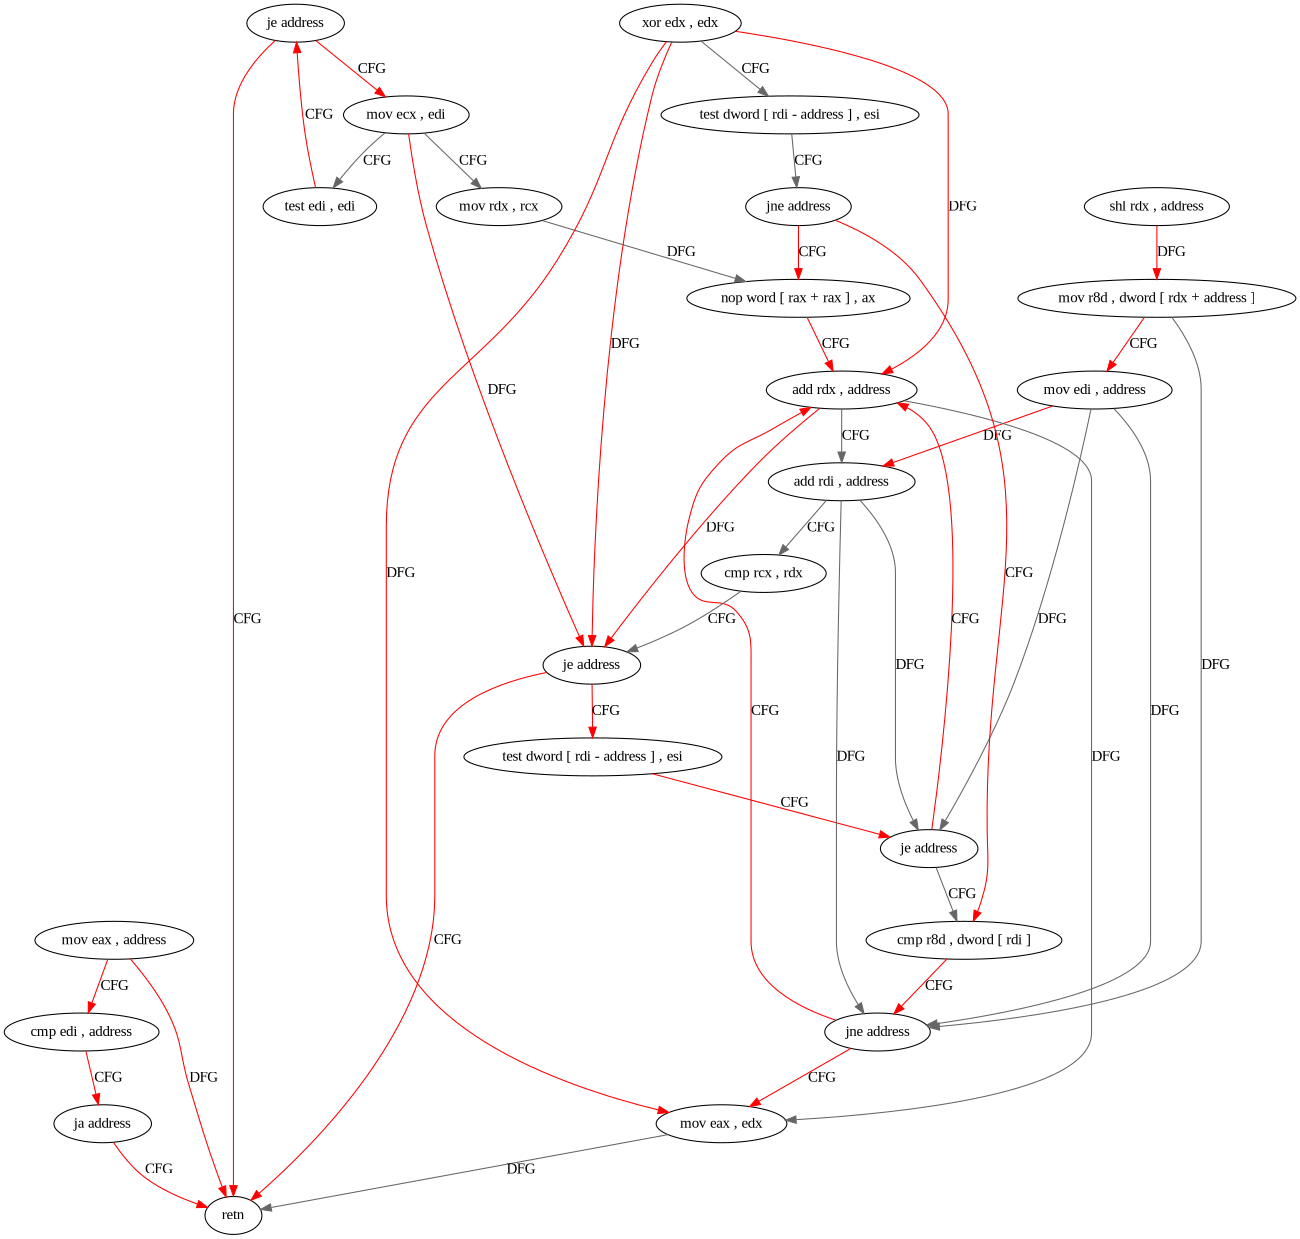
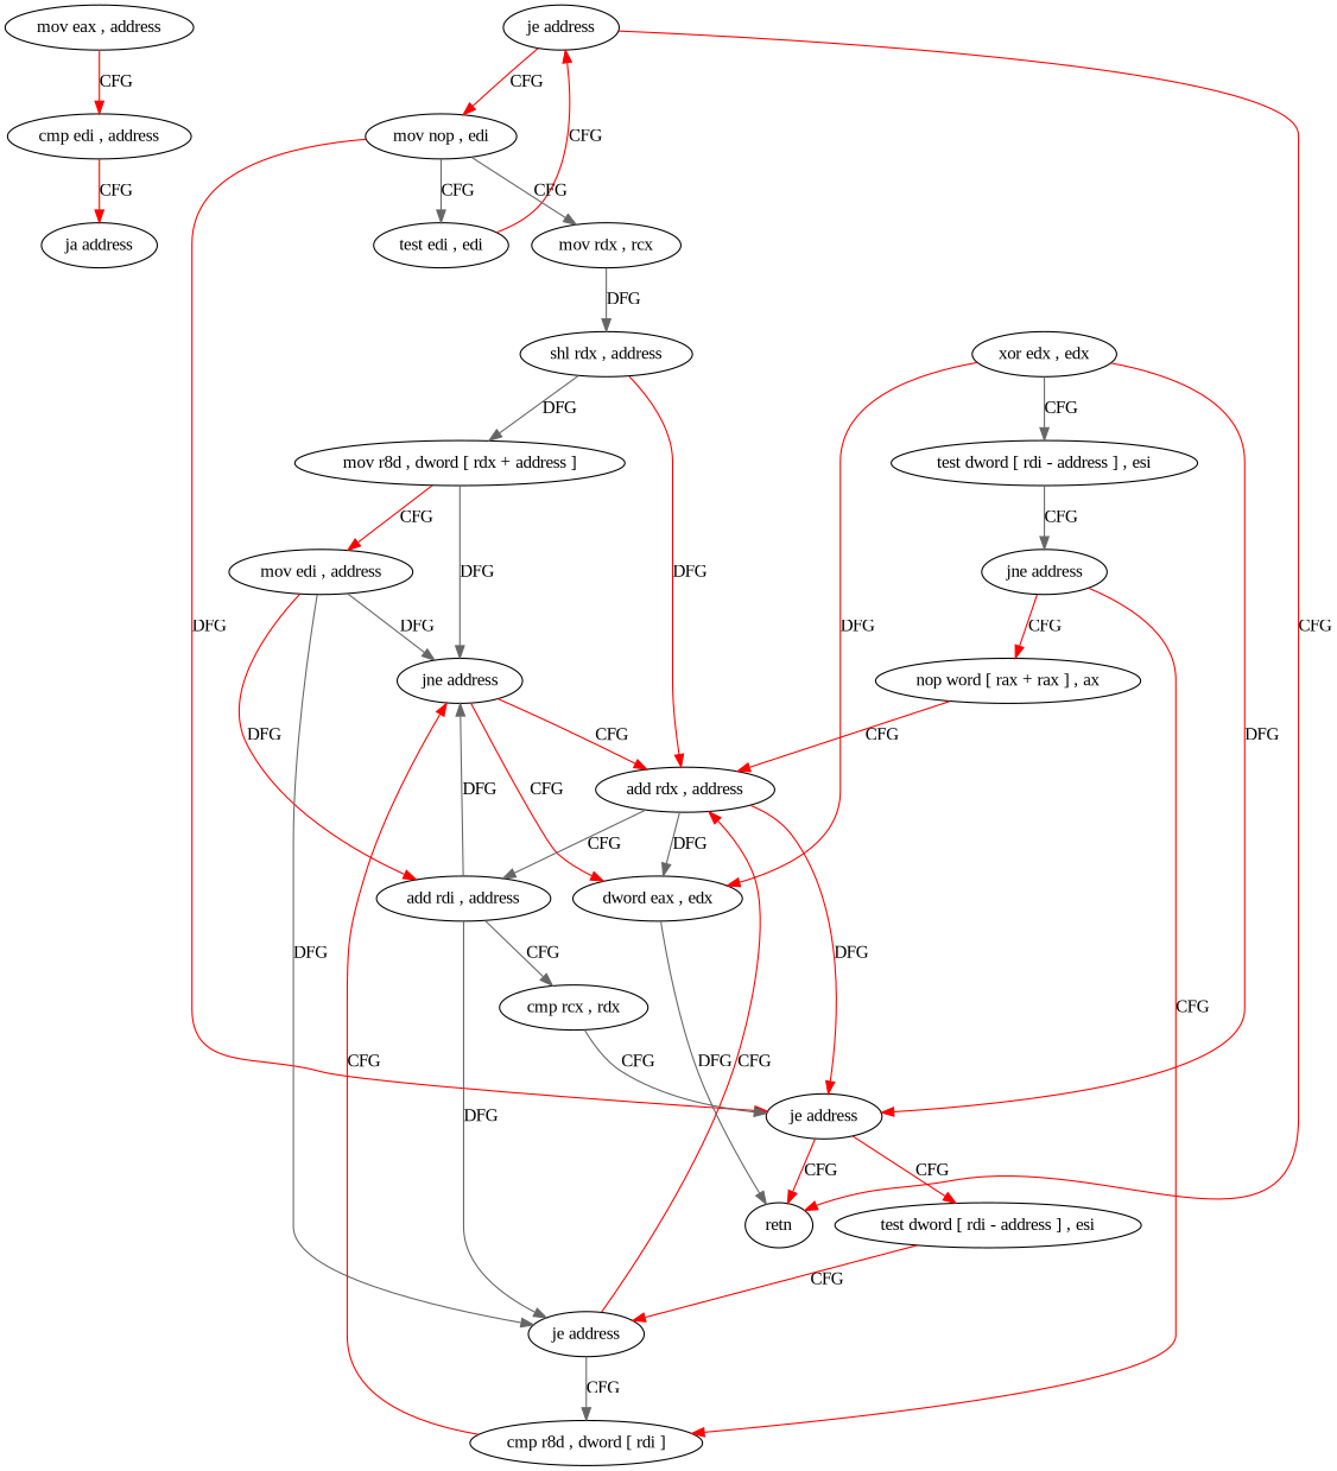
  digraph {
    fontname="Liberation Serif"
    node [fontname="Liberation Serif"]
    edge [color=red fontname="Liberation Serif"]
    n1 [label="mov eax , address"]
    n2 [label="cmp edi , address"]
    n3 [label=retn]
    n4 [label="ja address"]
    n5 [label="test edi , edi"]
    n6 [label="je address"]
-   n7 [label="mov ecx , edi"]
+   n7 [label="mov nop , edi"]
    n8 [label="mov rdx , rcx"]
    n9 [label="je address"]
    n10 [label="shl rdx , address"]
    n11 [label="test dword [ rdi - address ] , esi"]
    n12 [label="mov r8d , dword [ rdx + address ]"]
    n13 [label="mov edi , address"]
    n14 [label="jne address"]
    n15 [label="add rdi , address"]
    n16 [label="je address"]
    n17 [label="add rdx , address"]
-   n18 [label="mov eax , edx"]
+   n18 [label="dword eax , edx"]
    n19 [label="xor edx , edx"]
    n20 [label="test dword [ rdi - address ] , esi"]
    n21 [label="cmp rcx , rdx"]
    n22 [label="cmp r8d , dword [ rdi ]"]
    n23 [label="jne address"]
    n24 [label="nop word [ rax + rax ] , ax"]
    n1 -> n2 [label=CFG]
-   n1 -> n3 [label=DFG]
    n2 -> n4 [label=CFG]
-   n4 -> n3 [label=CFG]
    n5 -> n6 [label=CFG]
    n6 -> n3 [label=CFG]
    n6 -> n7 [label=CFG]
    n7 -> n5 [color=gray40 label=CFG]
    n7 -> n8 [color=gray40 label=CFG]
    n7 -> n9 [label=DFG]
-   n8 -> n24 [color=gray40 label=DFG]
+   n8 -> n10 [color=gray40 label=DFG]
    n9 -> n3 [label=CFG]
    n9 -> n11 [label=CFG]
-   n10 -> n12 [label=DFG]
+   n10 -> n12 [color=gray40 label=DFG]
    n11 -> n16 [label=CFG]
    n12 -> n13 [label=CFG]
    n12 -> n14 [color=gray40 label=DFG]
    n13 -> n14 [color=gray40 label=DFG]
    n13 -> n15 [label=DFG]
    n13 -> n16 [color=gray40 label=DFG]
    n14 -> n17 [label=CFG]
    n14 -> n18 [label=CFG]
    n15 -> n14 [color=gray40 label=DFG]
    n15 -> n16 [color=gray40 label=DFG]
    n15 -> n21 [color=gray40 label=CFG]
    n16 -> n17 [label=CFG]
    n16 -> n22 [color=gray40 label=CFG]
    n17 -> n9 [label=DFG]
    n17 -> n15 [color=gray40 label=CFG]
    n17 -> n18 [color=gray40 label=DFG]
    n18 -> n3 [color=gray40 label=DFG]
    n19 -> n9 [label=DFG]
-   n19 -> n17 [label=DFG]
+   n10 -> n17 [label=DFG]
    n19 -> n18 [label=DFG]
    n19 -> n20 [color=gray40 label=CFG]
    n20 -> n23 [color=gray40 label=CFG]
    n21 -> n9 [color=gray40 label=CFG]
    n22 -> n14 [label=CFG]
    n23 -> n22 [label=CFG]
    n23 -> n24 [label=CFG]
    n24 -> n17 [label=CFG]
  }
